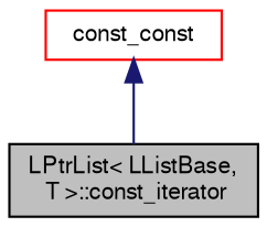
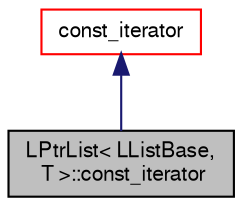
  digraph {
    node [fontname=FreeSans fontsize=10 shape=record]
    n1 [color=black fillcolor=grey75 fontcolor=black height=0.2 label="LPtrList\< LListBase,\l T \>::const_iterator" style=filled width=0.4]
-   n2 [color=red height=0.2 label=const_const width=0.4]
+   n2 [color=red height=0.2 label=const_iterator width=0.4]
    n2 -> n1 [color=midnightblue dir=back fontname=FreeSans fontsize=10 labelfontname=FreeSans labelfontsize=10 style=solid]
  }
